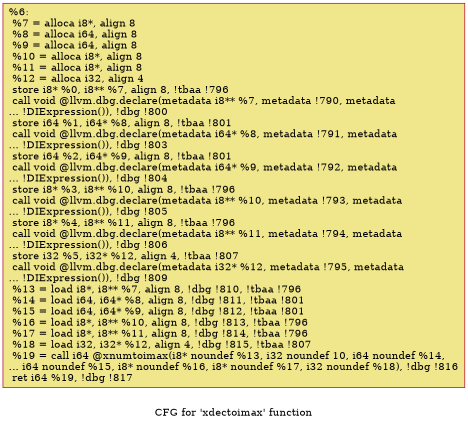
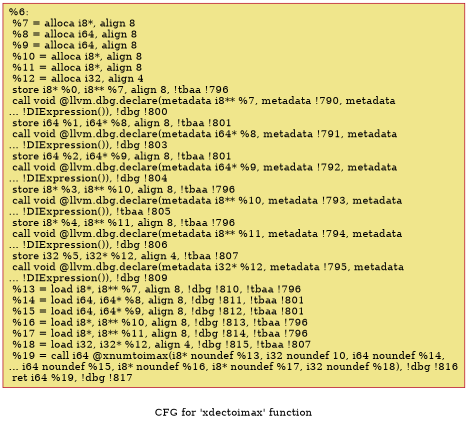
  digraph {
    label="CFG for 'xdectoimax' function"
-   n1 [color="#b70d28ff" fillcolor=khaki label="{%6:\l  %7 = alloca i8*, align 8\l  %8 = alloca i64, align 8\l  %9 = alloca i64, align 8\l  %10 = alloca i8*, align 8\l  %11 = alloca i8*, align 8\l  %12 = alloca i32, align 4\l  store i8* %0, i8** %7, align 8, !tbaa !796\l  call void @llvm.dbg.declare(metadata i8** %7, metadata !790, metadata\l... !DIExpression()), !dbg !800\l  store i64 %1, i64* %8, align 8, !tbaa !801\l  call void @llvm.dbg.declare(metadata i64* %8, metadata !791, metadata\l... !DIExpression()), !dbg !803\l  store i64 %2, i64* %9, align 8, !tbaa !801\l  call void @llvm.dbg.declare(metadata i64* %9, metadata !792, metadata\l... !DIExpression()), !dbg !804\l  store i8* %3, i8** %10, align 8, !tbaa !796\l  call void @llvm.dbg.declare(metadata i8** %10, metadata !793, metadata\l... !DIExpression()), !dbg !805\l  store i8* %4, i8** %11, align 8, !tbaa !796\l  call void @llvm.dbg.declare(metadata i8** %11, metadata !794, metadata\l... !DIExpression()), !dbg !806\l  store i32 %5, i32* %12, align 4, !tbaa !807\l  call void @llvm.dbg.declare(metadata i32* %12, metadata !795, metadata\l... !DIExpression()), !dbg !809\l  %13 = load i8*, i8** %7, align 8, !dbg !810, !tbaa !796\l  %14 = load i64, i64* %8, align 8, !dbg !811, !tbaa !801\l  %15 = load i64, i64* %9, align 8, !dbg !812, !tbaa !801\l  %16 = load i8*, i8** %10, align 8, !dbg !813, !tbaa !796\l  %17 = load i8*, i8** %11, align 8, !dbg !814, !tbaa !796\l  %18 = load i32, i32* %12, align 4, !dbg !815, !tbaa !807\l  %19 = call i64 @xnumtoimax(i8* noundef %13, i32 noundef 10, i64 noundef %14,\l... i64 noundef %15, i8* noundef %16, i8* noundef %17, i32 noundef %18), !dbg !816\l  ret i64 %19, !dbg !817\l}" shape=record style=filled]
+   n1 [color="#b70d28ff" fillcolor=khaki label="{%6:\l  %7 = alloca i8*, align 8\l  %8 = alloca i64, align 8\l  %9 = alloca i64, align 8\l  %10 = alloca i8*, align 8\l  %11 = alloca i8*, align 8\l  %12 = alloca i32, align 4\l  store i8* %0, i8** %7, align 8, !tbaa !796\l  call void @llvm.dbg.declare(metadata i8** %7, metadata !790, metadata\l... !DIExpression()), !dbg !800\l  store i64 %1, i64* %8, align 8, !tbaa !801\l  call void @llvm.dbg.declare(metadata i64* %8, metadata !791, metadata\l... !DIExpression()), !dbg !803\l  store i64 %2, i64* %9, align 8, !tbaa !801\l  call void @llvm.dbg.declare(metadata i64* %9, metadata !792, metadata\l... !DIExpression()), !dbg !804\l  store i8* %3, i8** %10, align 8, !tbaa !796\l  call void @llvm.dbg.declare(metadata i8** %10, metadata !793, metadata\l... !DIExpression()), !tbaa !805\l  store i8* %4, i8** %11, align 8, !tbaa !796\l  call void @llvm.dbg.declare(metadata i8** %11, metadata !794, metadata\l... !DIExpression()), !dbg !806\l  store i32 %5, i32* %12, align 4, !tbaa !807\l  call void @llvm.dbg.declare(metadata i32* %12, metadata !795, metadata\l... !DIExpression()), !dbg !809\l  %13 = load i8*, i8** %7, align 8, !dbg !810, !tbaa !796\l  %14 = load i64, i64* %8, align 8, !dbg !811, !tbaa !801\l  %15 = load i64, i64* %9, align 8, !dbg !812, !tbaa !801\l  %16 = load i8*, i8** %10, align 8, !dbg !813, !tbaa !796\l  %17 = load i8*, i8** %11, align 8, !dbg !814, !tbaa !796\l  %18 = load i32, i32* %12, align 4, !dbg !815, !tbaa !807\l  %19 = call i64 @xnumtoimax(i8* noundef %13, i32 noundef 10, i64 noundef %14,\l... i64 noundef %15, i8* noundef %16, i8* noundef %17, i32 noundef %18), !dbg !816\l  ret i64 %19, !dbg !817\l}" shape=record style=filled]
  }
